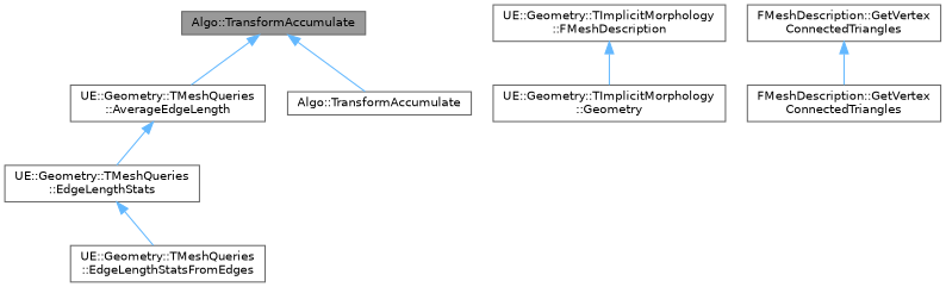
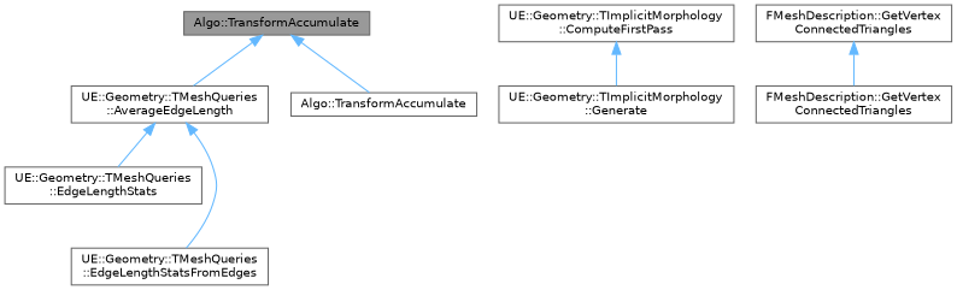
  digraph {
    rankdir=TB
    node [color=grey40 fillcolor=white fontname=Helvetica fontsize=10 shape=box style=filled]
    edge [color=steelblue1 dir=back fontname=Helvetica fontsize=10 labelfontname=Helvetica labelfontsize=10 style=solid]
    n1 [color=gray40 fillcolor=grey60 fontcolor=black height=0.2 label="Algo::TransformAccumulate" width=0.4]
    n2 [height=0.2 label="UE::Geometry::TMeshQueries\l::AverageEdgeLength" width=0.4]
    n3 [height=0.2 label="Algo::TransformAccumulate" width=0.4]
    n4 [height=0.2 label="UE::Geometry::TMeshQueries\l::EdgeLengthStats" width=0.4]
    n5 [height=0.2 label="UE::Geometry::TMeshQueries\l::EdgeLengthStatsFromEdges" width=0.4]
-   n6 [height=0.2 label="UE::Geometry::TImplicitMorphology\l::FMeshDescription" width=0.4]
-   n7 [height=0.2 label="UE::Geometry::TImplicitMorphology\l::Geometry" width=0.4]
+   n6 [height=0.2 label="UE::Geometry::TImplicitMorphology\l::ComputeFirstPass" width=0.4]
+   n7 [height=0.2 label="UE::Geometry::TImplicitMorphology\l::Generate" width=0.4]
    n8 [height=0.2 label="FMeshDescription::GetVertex\lConnectedTriangles" width=0.4]
    n9 [height=0.2 label="FMeshDescription::GetVertex\lConnectedTriangles" width=0.4]
    n1 -> n2
    n1 -> n3
    n2 -> n4
-   n4 -> n5
+   n2 -> n5
    n6 -> n7
    n8 -> n9
  }
